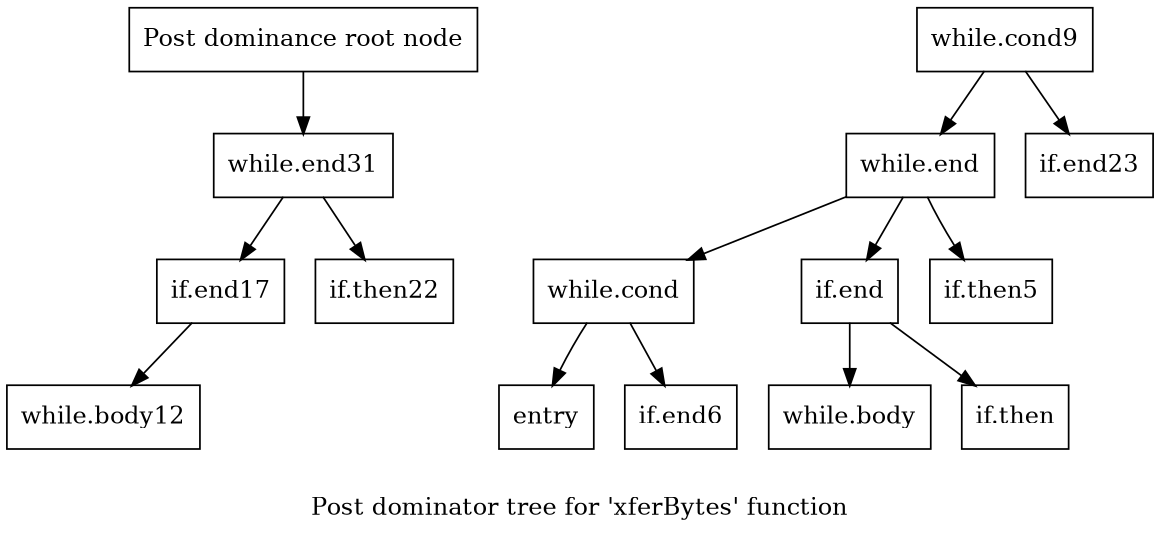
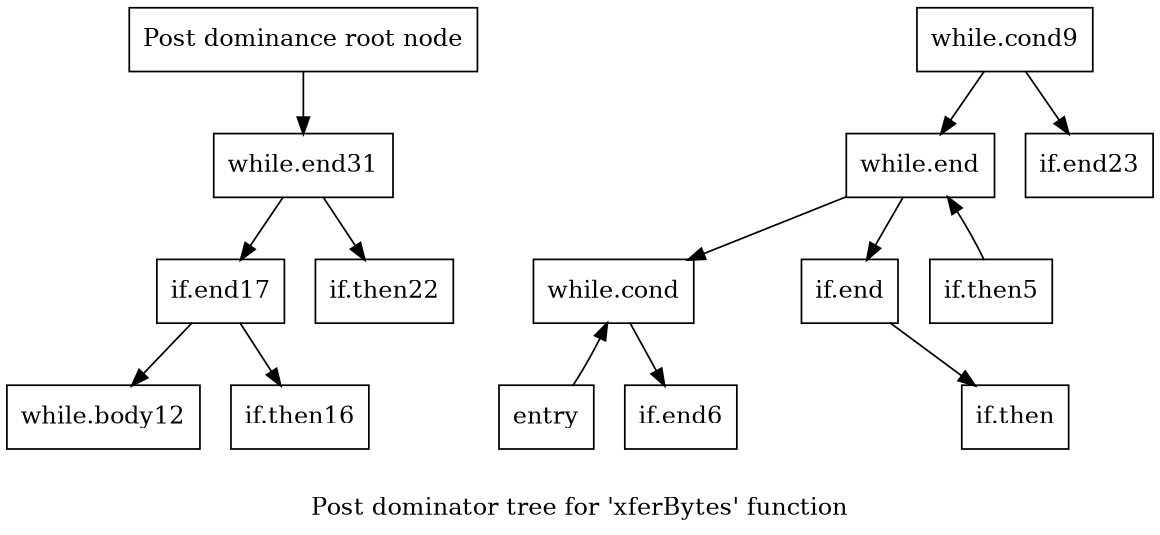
  digraph {
    label="Post dominator tree for 'xferBytes' function"
    node [shape=record]
    n1 [label="{Post dominance root node}"]
    n2 [label="{while.end31}"]
    n3 [label="{if.end17}"]
    n4 [label="{if.then22}"]
    n5 [label="{while.cond9}"]
    n6 [label="{while.end}"]
    n7 [label="{if.end23}"]
    n8 [label="{while.body12}"]
+   n9 [label="{if.then16}"]
    n10 [label="{while.cond}"]
    n11 [label="{if.end}"]
    n12 [label="{if.then5}"]
    n13 [label="{entry}"]
    n14 [label="{if.end6}"]
-   n15 [label="{while.body}"]
    n16 [label="{if.then}"]
    n1 -> n2
    n2 -> n3
    n2 -> n4
    n3 -> n8
+   n3 -> n9
    n5 -> n6
    n5 -> n7
    n6 -> n10
    n6 -> n11
-   n6 -> n12
-   n10 -> n13
+   n12 -> n6
+   n13 -> n10
    n10 -> n14
-   n11 -> n15
    n11 -> n16
  }
